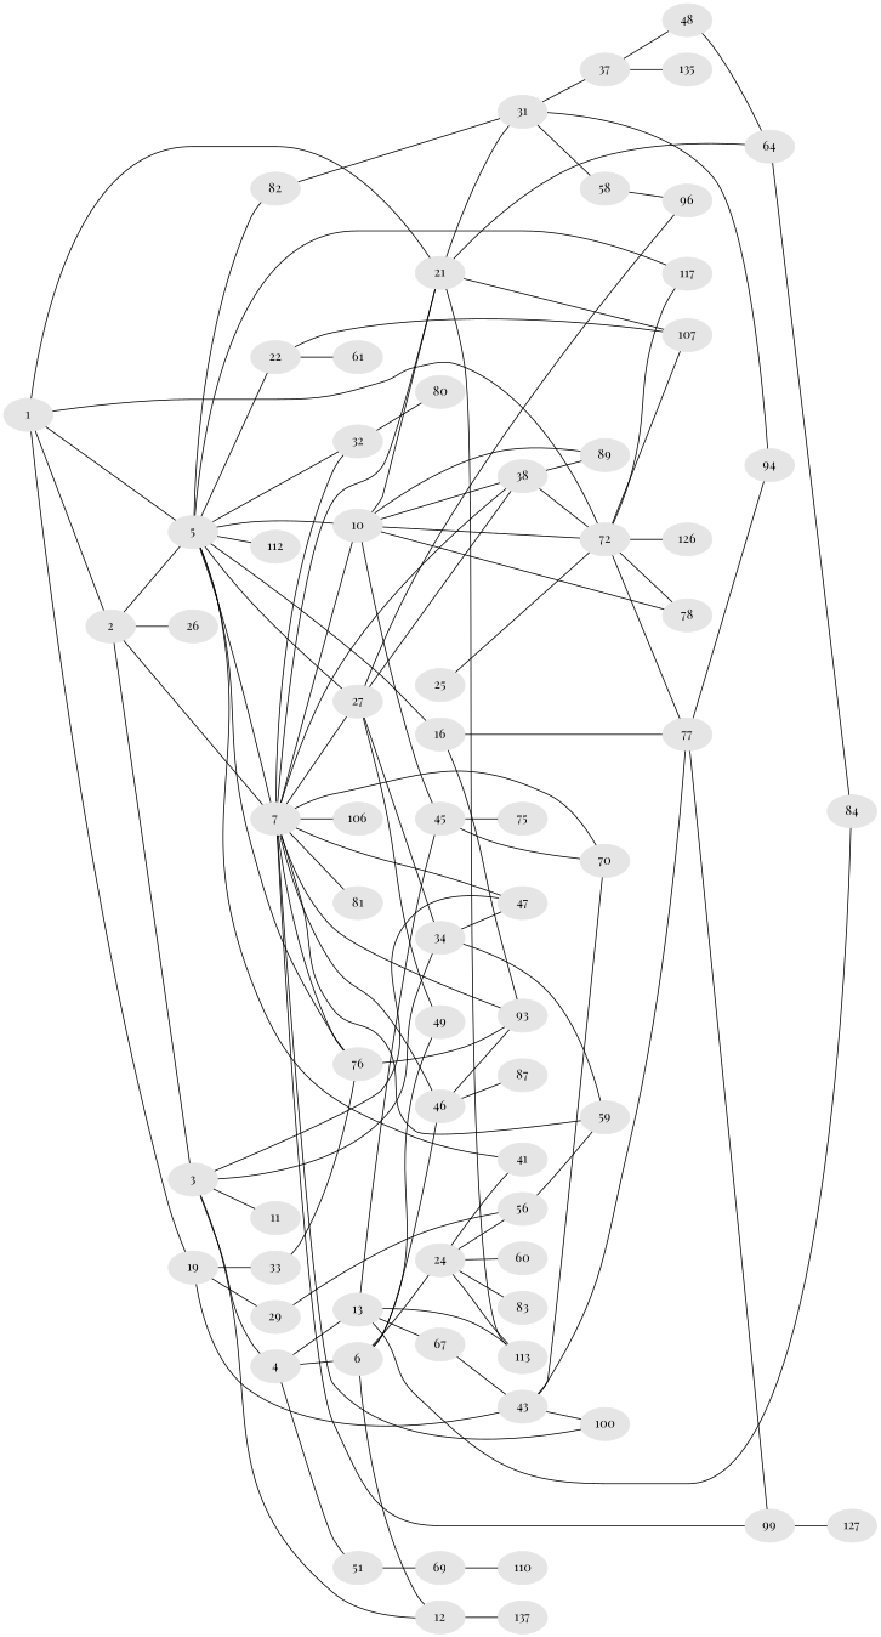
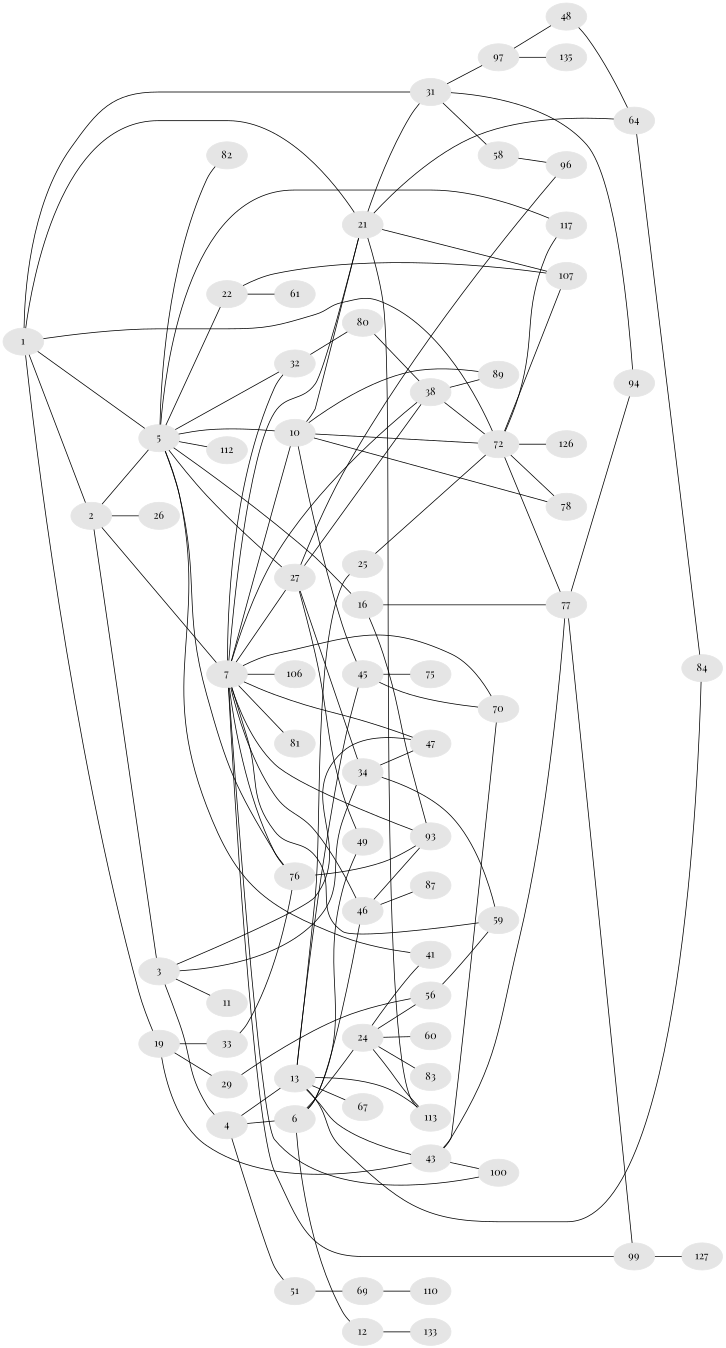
  graph {
    fontname="Playfair Display"
    rankdir=LR
    node [color=gray90 fontname="Playfair Display" style=filled]
    edge [fontname="Playfair Display"]
    1
    2
    5 [super="+15+122+8+39+9"]
    19 [super="+44"]
    21 [super="+23+50"]
    31 [super="+97"]
    72 [super="+121+86+74"]
    3
    7 [super="+68+20+35+136"]
    26 [super="+116"]
    10 [super="+18+139"]
    16 [super="+65"]
    22
    27 [super="+36+30"]
    32 [super="+42"]
    41
    76 [super="+130+134"]
    82
    112
    117
    43
    29 [super="+40"]
    33
    113 [super="+132"]
    64 [super="+104"]
    107
-   37
+   37 [label=97]
    58
    94
    78
    77 [super="+131"]
    126
    4
    11
    12
    34 [super="+73+98"]
    47 [super="+114"]
    46 [super="+90+108"]
    38 [super="+57"]
    59 [super="+63"]
    70 [super="+101"]
    81
    93 [super="+138"]
    99 [super="+125"]
    100
    106
    6 [super="+14"]
    13 [super="+17"]
    n49 [label=51]
-   137
+   137 [label=133]
    24 [super="+54"]
    49
    45 [super="+53"]
    25
    67
    84 [super="+88"]
    69
    89
    61
    96 [super="+120+129"]
    80
    56
    60 [super="+66"]
    83
    87
    127
    75
    48
    135
    110 [super="+128"]
    1 -- 2
    1 -- 5
    1 -- 19
    1 -- 21
-   82 -- 31
+   1 -- 31
    1 -- 72
    2 -- 5
    2 -- 3
    2 -- 7
    2 -- 26
-   5 -- 7
    5 -- 10 [weight=2]
    5 -- 16
    5 -- 22
    5 -- 27
    5 -- 32
    5 -- 41
    5 -- 76
    5 -- 82
    5 -- 112
    5 -- 117
    19 -- 43
    19 -- 29
    19 -- 33
    21 -- 31
    21 -- 113
    21 -- 64
    21 -- 107
    31 -- 37
    31 -- 58
    31 -- 94
    72 -- 117
    72 -- 107
    72 -- 78
    72 -- 77
    72 -- 126
    3 -- 4
    3 -- 11
-   3 -- 12
    3 -- 34
    3 -- 47
    7 -- 21
    7 -- 10
    7 -- 27
    7 -- 32
    7 -- 76
    7 -- 47
    7 -- 46
    7 -- 38
    7 -- 59
    7 -- 70
    7 -- 81
    7 -- 93
    7 -- 99
    7 -- 100
    7 -- 106
    10 -- 21
    10 -- 72
    10 -- 78
-   10 -- 38 [weight=2]
+   80 -- 38 [weight=2]
    10 -- 45
    10 -- 89
    16 -- 77
    16 -- 93
    22 -- 107
    22 -- 61
    27 -- 34
    27 -- 38
    27 -- 49
    27 -- 96
    32 -- 80
    76 -- 93
    43 -- 77
    43 -- 70
    43 -- 100
    29 -- 56
    33 -- 76
    64 -- 84
    37 -- 48
    37 -- 135
    58 -- 96
    77 -- 94
    77 -- 99
    4 -- 6
    4 -- 13
    4 -- n49
    12 -- 137
    34 -- 47
    34 -- 59
    46 -- 93
    46 -- 87
    38 -- 72
    38 -- 89
    99 -- 127
    6 -- 12
    6 -- 46
    6 -- 24
    6 -- 49
-   67 -- 43
+   13 -- 43
    13 -- 113
    13 -- 45
+   13 -- 25
    13 -- 67
    13 -- 84
    n49 -- 69
    24 -- 41
    24 -- 113
    24 -- 56
    24 -- 60
    24 -- 83
    45 -- 70
    45 -- 75
    25 -- 72
    69 -- 110
    56 -- 59
    48 -- 64
  }
